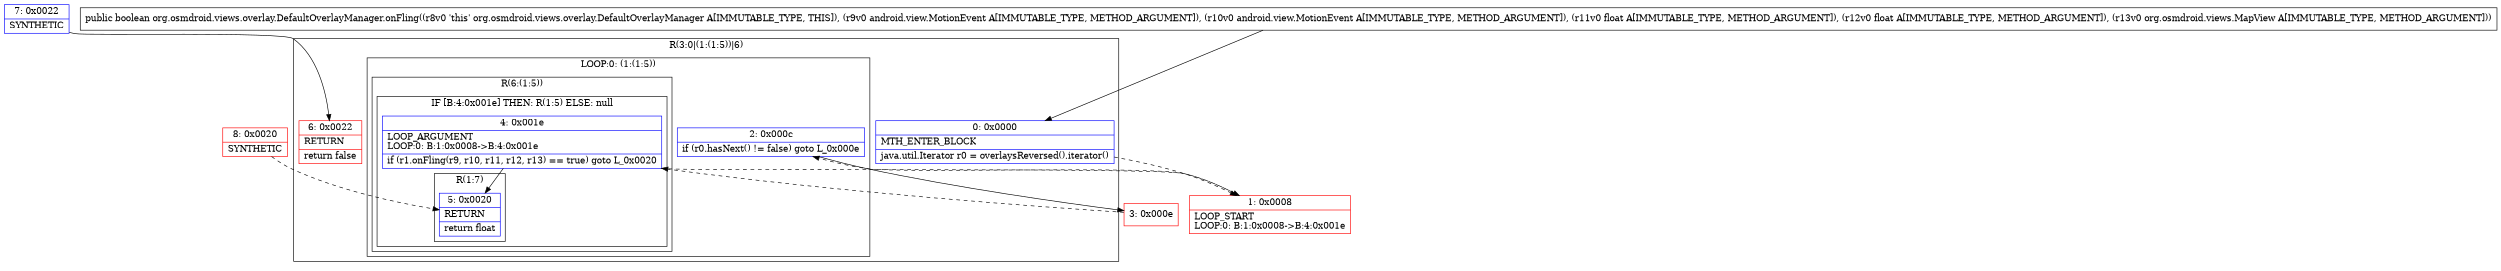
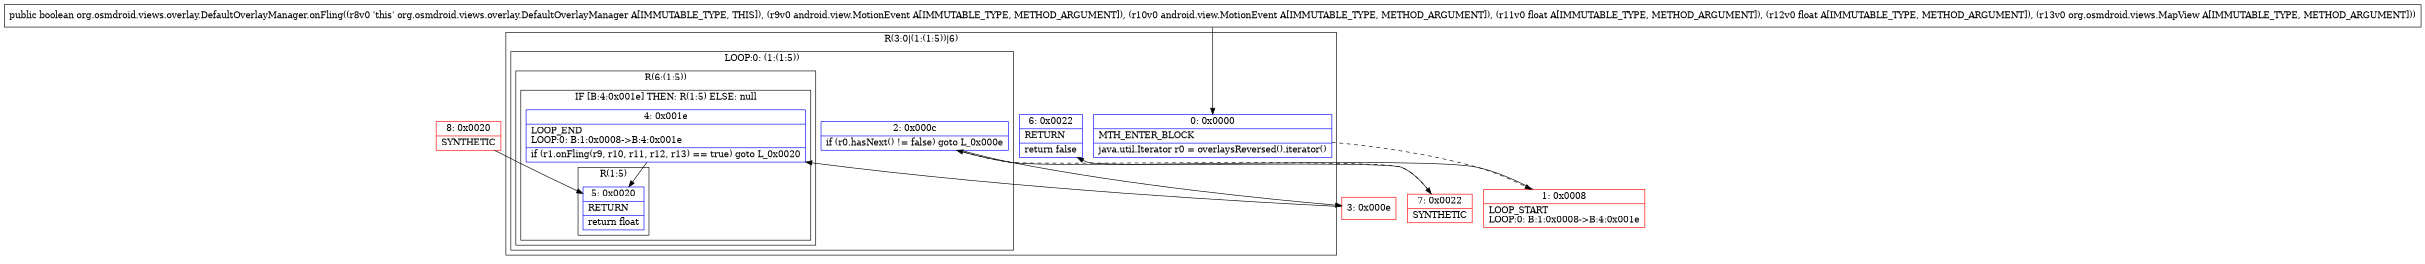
  digraph {
    node [color=blue shape=record]
    n1 [label="{5\:\ 0x0020|RETURN\l|return float\l}"]
-   n2 [label="{4\:\ 0x001e|LOOP_ARGUMENT\lLOOP:0: B:1:0x0008\-\>B:4:0x001e\l|if (r1.onFling(r9, r10, r11, r12, r13) == true) goto L_0x0020\l}"]
+   n2 [label="{4\:\ 0x001e|LOOP_END\lLOOP:0: B:1:0x0008\-\>B:4:0x001e\l|if (r1.onFling(r9, r10, r11, r12, r13) == true) goto L_0x0020\l}"]
    n3 [label="{2\:\ 0x000c|if (r0.hasNext() != false) goto L_0x000e\l}"]
    n4 [label="{0\:\ 0x0000|MTH_ENTER_BLOCK\l|java.util.Iterator r0 = overlaysReversed().iterator()\l}"]
-   n5 [color=red label="{6\:\ 0x0022|RETURN\l|return false\l}"]
+   n5 [label="{6\:\ 0x0022|RETURN\l|return false\l}"]
    n6 [color=red label="{1\:\ 0x0008|LOOP_START\lLOOP:0: B:1:0x0008\-\>B:4:0x001e\l}"]
    n7 [color=red label="{3\:\ 0x000e}"]
-   n8 [label="{7\:\ 0x0022|SYNTHETIC\l}"]
+   n8 [color=red label="{7\:\ 0x0022|SYNTHETIC\l}"]
    n9 [color=red label="{8\:\ 0x0020|SYNTHETIC\l}"]
    n10 [label="{public boolean org.osmdroid.views.overlay.DefaultOverlayManager.onFling((r8v0 'this' org.osmdroid.views.overlay.DefaultOverlayManager A[IMMUTABLE_TYPE, THIS]), (r9v0 android.view.MotionEvent A[IMMUTABLE_TYPE, METHOD_ARGUMENT]), (r10v0 android.view.MotionEvent A[IMMUTABLE_TYPE, METHOD_ARGUMENT]), (r11v0 float A[IMMUTABLE_TYPE, METHOD_ARGUMENT]), (r12v0 float A[IMMUTABLE_TYPE, METHOD_ARGUMENT]), (r13v0 org.osmdroid.views.MapView A[IMMUTABLE_TYPE, METHOD_ARGUMENT])) }" color=""]
    subgraph cluster_1 {
      label="R(3:0|(1:(1:5))|6)"
      n4
      n5
      subgraph cluster_2 {
        label="LOOP:0: (1:(1:5))"
        n3
        subgraph cluster_3 {
          label="R(6:(1:5))"
          subgraph cluster_4 {
            label="IF [B:4:0x001e] THEN: R(1:5) ELSE: null"
            n2
            subgraph cluster_5 {
-             label="R(1:7)"
+             label="R(1:5)"
              n1
            }
          }
        }
      }
    }
    n2 -> n1
-   n2 -> n6 [style=dashed]
    n3 -> n7
+   n3 -> n8 [style=dashed]
    n4 -> n6 [style=dashed]
-   n6 -> n3 [style=dashed]
-   n7 -> n2 [style=dashed]
+   n6 -> n3
+   n7 -> n2
    n8 -> n5
-   n9 -> n1 [style=dashed]
+   n9 -> n1
    n10 -> n4
  }
